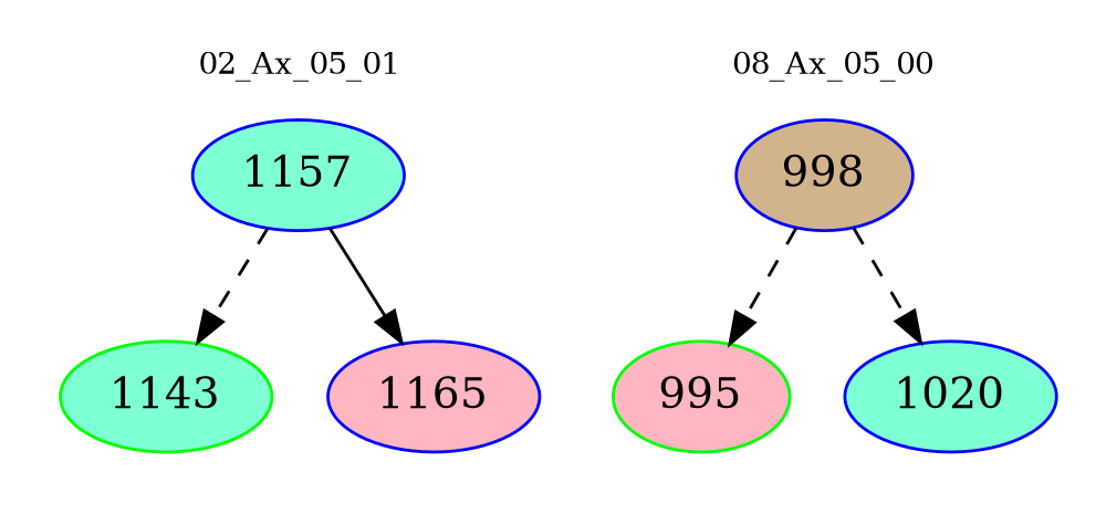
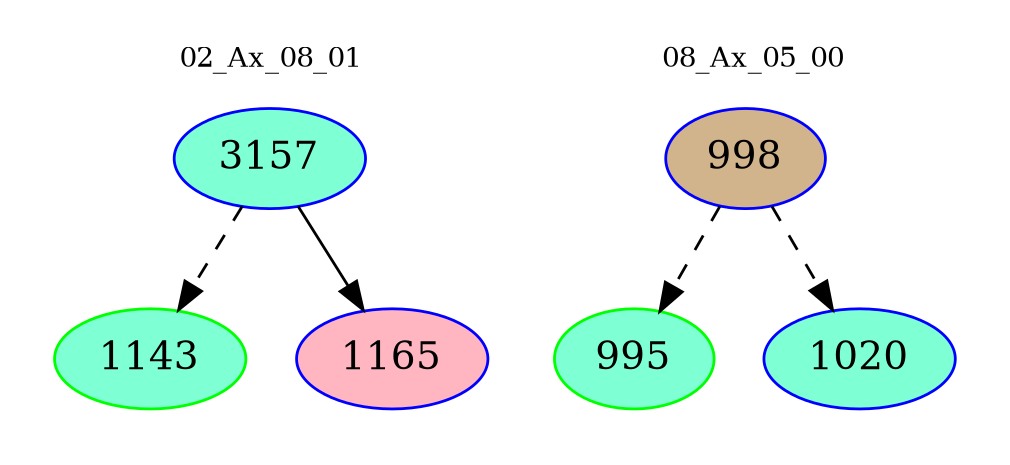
  digraph {
    node [color=blue fillcolor=aquamarine style=filled]
    edge [color=black style=dashed]
-   n1 [label=1157]
+   n1 [label=3157]
    n2 [color=green label=1143]
    n3 [fillcolor=lightpink label=1165]
    n4 [fillcolor=tan label=998]
-   n5 [color=green fillcolor=lightpink label=995]
+   n5 [color=green label=995]
    n6 [label=1020]
    subgraph cluster_1 {
      color=white
      fontsize=10
-     label="02_Ax_05_01"
+     label="02_Ax_08_01"
      n1
      n2
      n3
    }
    subgraph cluster_2 {
      color=white
      fontsize=10
      label="08_Ax_05_00"
      n4
      n5
      n6
    }
    n1 -> n2
    n1 -> n3 [style=solid]
    n4 -> n5
    n4 -> n6
  }
